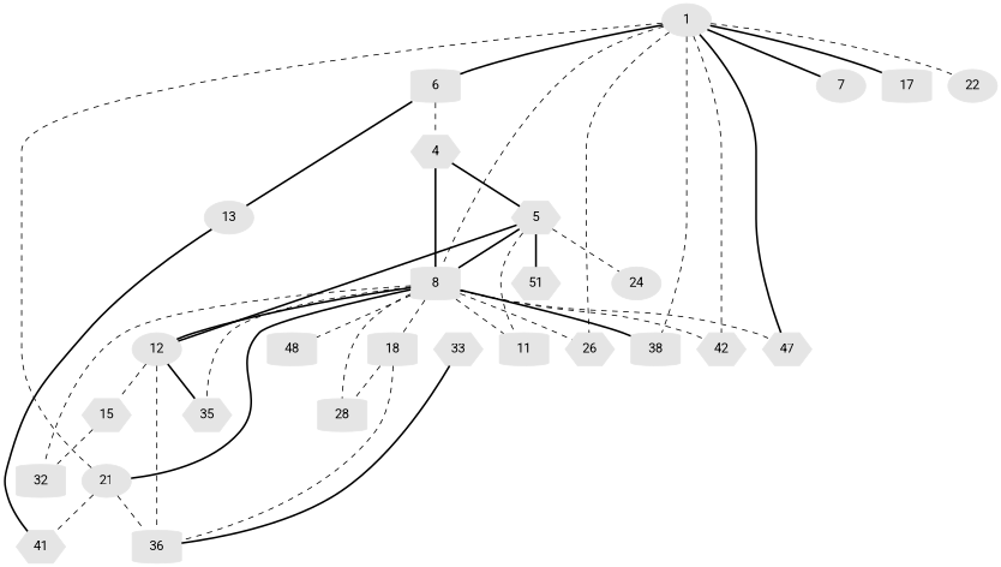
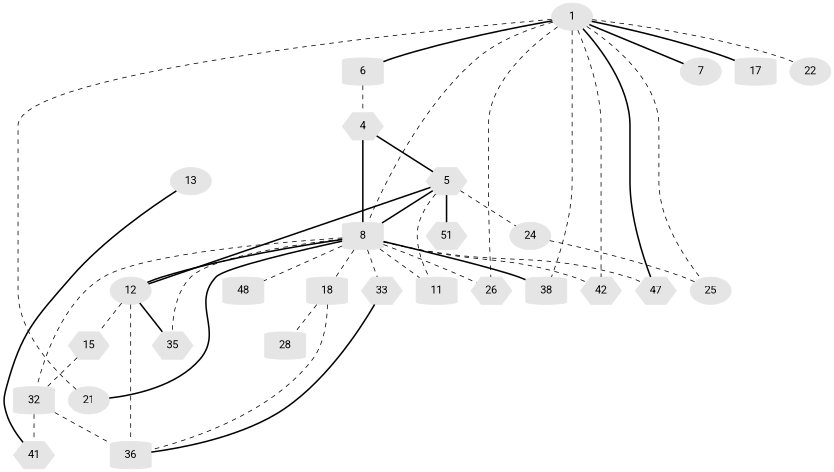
  graph {
    fontname=Roboto
    node [color=gray90 fontname=Roboto shape=cylinder style=filled]
    edge [fontname=Roboto style=dashed]
    1 [shape=ellipse super="+2+6"]
    n2 [label=6]
    7 [shape=ellipse]
    8 [super="+23+19"]
    17
    21 [shape=ellipse super="+44+34"]
    22 [shape=ellipse]
+   25 [shape=ellipse super="+40"]
    26 [shape=hexagon]
    38
    42 [shape=hexagon]
    47 [shape=hexagon super="+53"]
    4 [shape=hexagon]
    13 [shape=ellipse]
    11 [super="+43"]
    12 [shape=ellipse super="+14"]
    18
    32 [super="+50"]
    33 [shape=hexagon]
    35 [shape=hexagon super="+39+55"]
    48
    36 [super="+45"]
    5 [shape=hexagon]
    41 [shape=hexagon]
    24 [shape=ellipse]
    51 [shape=hexagon]
    15 [shape=hexagon]
    28
    1 -- n2 [style=bold]
    1 -- 7 [style=bold]
    1 -- 8 [weight=3]
    1 -- 17 [style=bold]
    1 -- 21
    1 -- 22
+   1 -- 25
    1 -- 26
    1 -- 38
    1 -- 42
    1 -- 47 [style=bold]
    n2 -- 4
-   n2 -- 13 [style=bold]
    8 -- 21 [style=bold]
    8 -- 26
    8 -- 38 [style=bold]
    8 -- 42
    8 -- 47
    8 -- 11
    8 -- 12 [style=bold]
    8 -- 18
    8 -- 32
-   8 -- 28 [weight=2]
+   8 -- 33 [weight=2]
    8 -- 35
    8 -- 48
-   21 -- 36
+   32 -- 36
    4 -- 8 [style=bold weight=3]
    4 -- 5 [style=bold]
    13 -- 41 [style=bold]
    12 -- 35 [style=bold]
    12 -- 36
    12 -- 15
    18 -- 36
    18 -- 28
-   21 -- 41
+   32 -- 41
    33 -- 36 [style=bold]
    5 -- 8 [style=bold]
    5 -- 11
    5 -- 12 [style=bold]
    5 -- 24
    5 -- 51 [style=bold]
+   24 -- 25
    15 -- 32
  }
